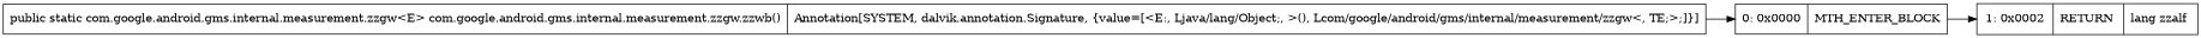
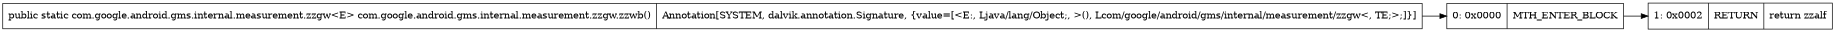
  digraph {
    rankdir=LR
    node [shape=record]
    n1 [label="{0\:\ 0x0000|MTH_ENTER_BLOCK\l}"]
-   n2 [label="{1\:\ 0x0002|RETURN\l|lang zzalf\l}"]
+   n2 [label="{1\:\ 0x0002|RETURN\l|return zzalf\l}"]
    n3 [label="{public static com.google.android.gms.internal.measurement.zzgw\<E\> com.google.android.gms.internal.measurement.zzgw.zzwb()  | Annotation[SYSTEM, dalvik.annotation.Signature, \{value=[\<E:, Ljava\/lang\/Object;, \>(), Lcom\/google\/android\/gms\/internal\/measurement\/zzgw\<, TE;\>;]\}]\l}"]
    n1 -> n2
    n3 -> n1
  }
